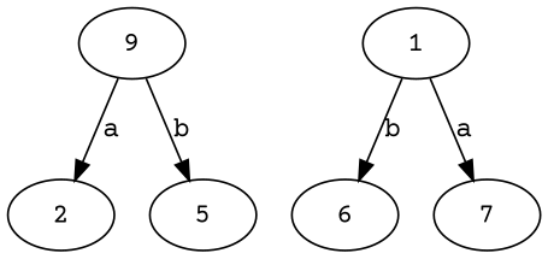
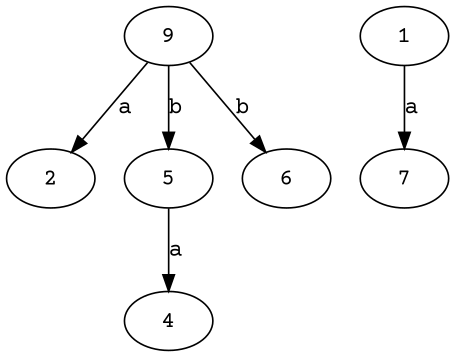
  strict digraph {
    fontname="Courier Prime"
    node [fontname="Courier Prime"]
    edge [fontname="Courier Prime"]
    n1 [label=9]
    2
    5
    6
+   4
    1
    7
    n1 -> 2 [label=a]
    n1 -> 5 [label=b]
-   1 -> 6 [label=b]
+   n1 -> 6 [label=b]
+   5 -> 4 [label=a]
    1 -> 7 [label=a]
  }
